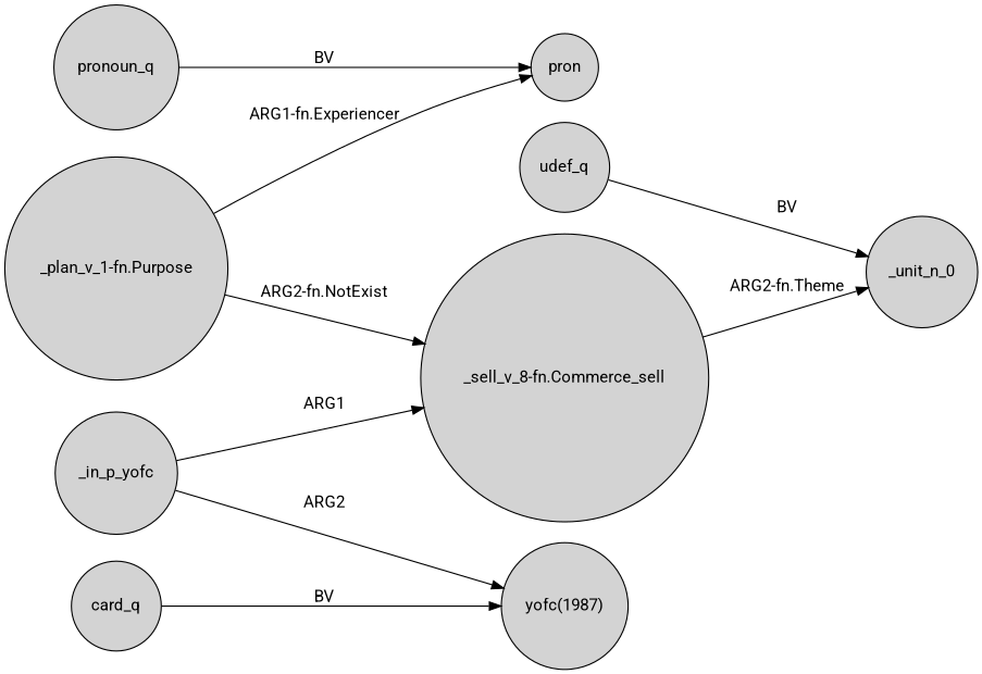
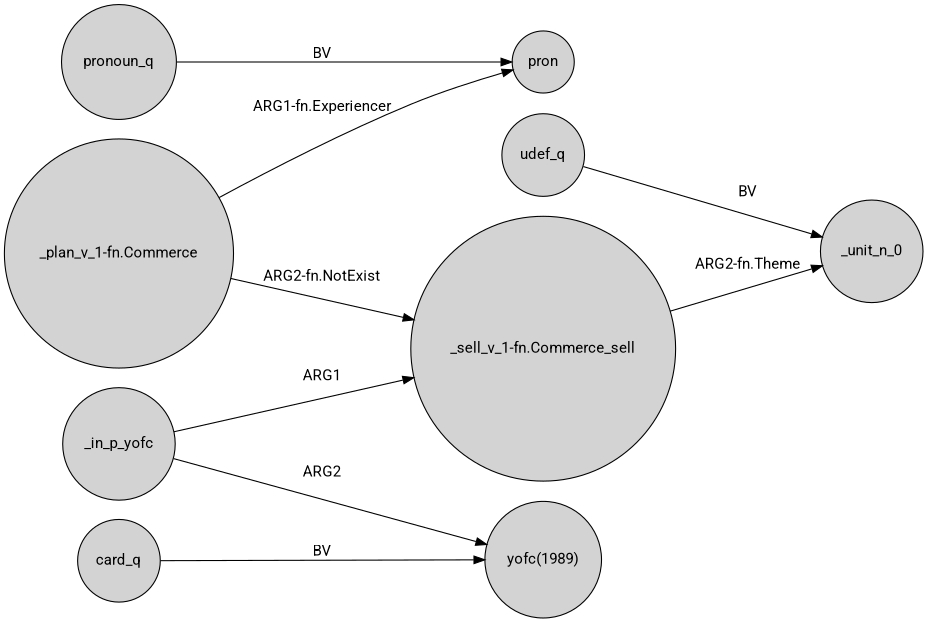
  digraph {
    fontname=Roboto
    rankdir=LR
    node [fontname=Roboto shape=circle style=filled]
    edge [fontname=Roboto]
    n1 [label=_in_p_yofc]
-   "_sell_v_1-fn.Commerce_sell" [label="_sell_v_8-fn.Commerce_sell"]
-   "yofc(1989)" [label="yofc(1987)"]
+   "_sell_v_1-fn.Commerce_sell"
+   "yofc(1989)"
    n4 [label=_unit_n_0]
    udef_q
    n6 [label=card_q]
-   "_plan_v_1-fn.Purpose"
+   "_plan_v_1-fn.Purpose" [label="_plan_v_1-fn.Commerce"]
    pron
    pronoun_q
    n1 -> "_sell_v_1-fn.Commerce_sell" [label=ARG1]
    n1 -> "yofc(1989)" [label=ARG2]
    "_sell_v_1-fn.Commerce_sell" -> n4 [label="ARG2-fn.Theme"]
    udef_q -> n4 [label=BV]
    n6 -> "yofc(1989)" [label=BV]
    "_plan_v_1-fn.Purpose" -> "_sell_v_1-fn.Commerce_sell" [label="ARG2-fn.NotExist"]
    "_plan_v_1-fn.Purpose" -> pron [label="ARG1-fn.Experiencer"]
    pronoun_q -> pron [label=BV]
  }
